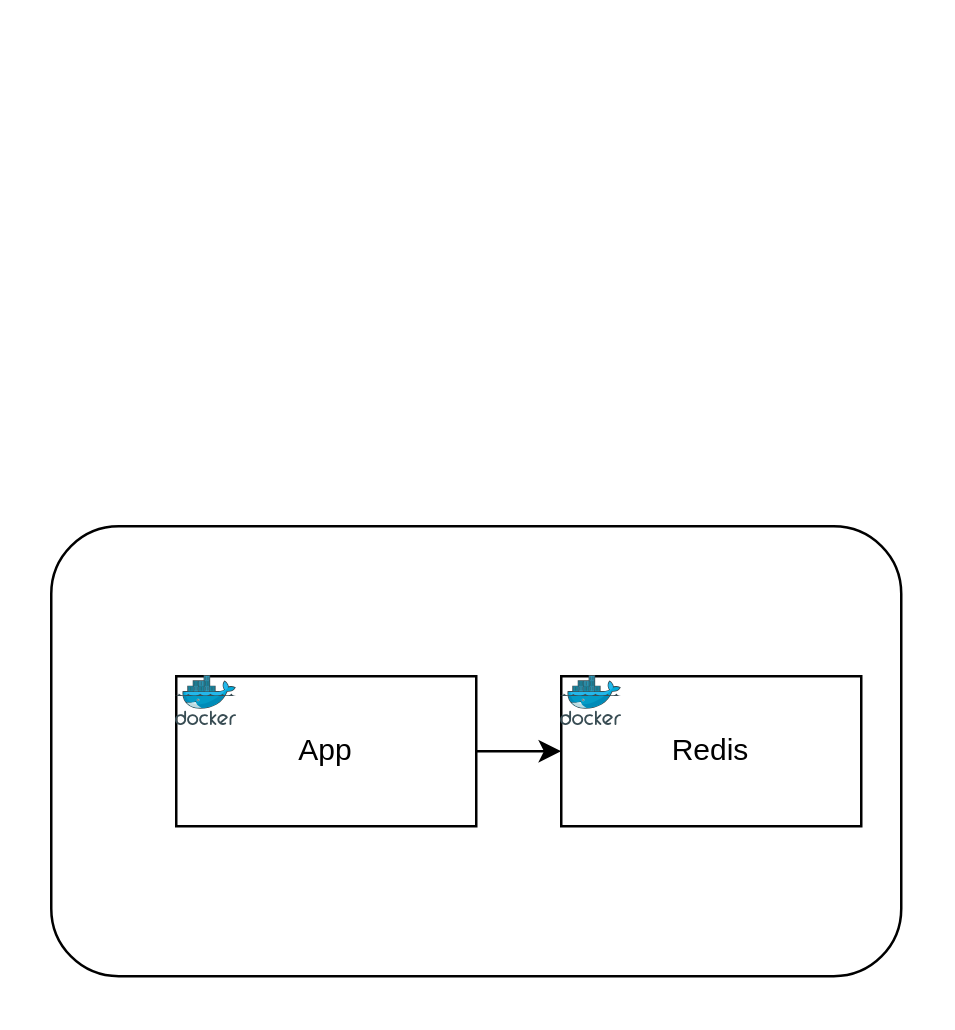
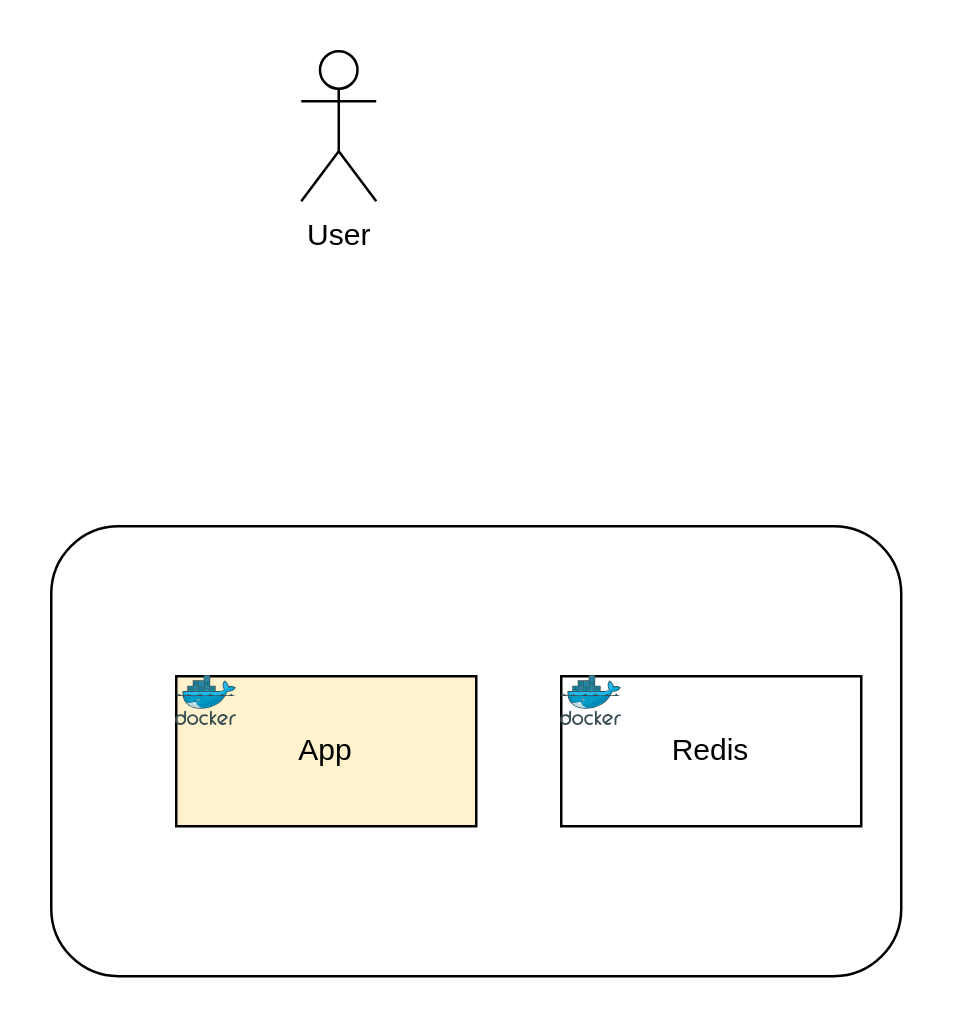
  <mxCell id="0" />
  <mxCell id="1" parent="0" />
+ <mxCell id="2" value="User&lt;br&gt;" style="shape=umlActor;verticalLabelPosition=bottom;verticalAlign=top;html=1;outlineConnect=0;" parent="1" vertex="1"><mxGeometry x="120" y="20" width="30" height="60" as="geometry" /></mxCell>
  <mxCell id="3" value="" style="rounded=1;whiteSpace=wrap;html=1;" parent="1" vertex="1"><mxGeometry x="20" y="210" width="340" height="180" as="geometry" /></mxCell>
- <mxCell id="4" style="edgeStyle=none;html=1;entryX=0;entryY=0.5;entryDx=0;entryDy=0;" edge="1" parent="1" source="5" target="7"><mxGeometry relative="1" as="geometry" /></mxCell>
- <mxCell id="5" value="App" style="rounded=0;whiteSpace=wrap;html=1;" parent="1" vertex="1"><mxGeometry x="70" y="270" width="120" height="60" as="geometry" /></mxCell>
+ <mxCell id="5" value="App" style="rounded=0;whiteSpace=wrap;html=1;fillColor=#fff2cc;" parent="1" vertex="1"><mxGeometry x="70" y="270" width="120" height="60" as="geometry" /></mxCell>
  <mxCell id="6" value="" style="sketch=0;aspect=fixed;html=1;points=[];align=center;image;fontSize=12;image=img/lib/mscae/Docker.svg;" parent="1" vertex="1"><mxGeometry x="70" y="270" width="24.39" height="20" as="geometry" /></mxCell>
  <mxCell id="7" value="Redis" style="rounded=0;whiteSpace=wrap;html=1;" vertex="1" parent="1"><mxGeometry x="224" y="270" width="120" height="60" as="geometry" /></mxCell>
  <mxCell id="8" value="" style="sketch=0;aspect=fixed;html=1;points=[];align=center;image;fontSize=12;image=img/lib/mscae/Docker.svg;" vertex="1" parent="7"><mxGeometry width="24.39" height="20" as="geometry" /></mxCell>
